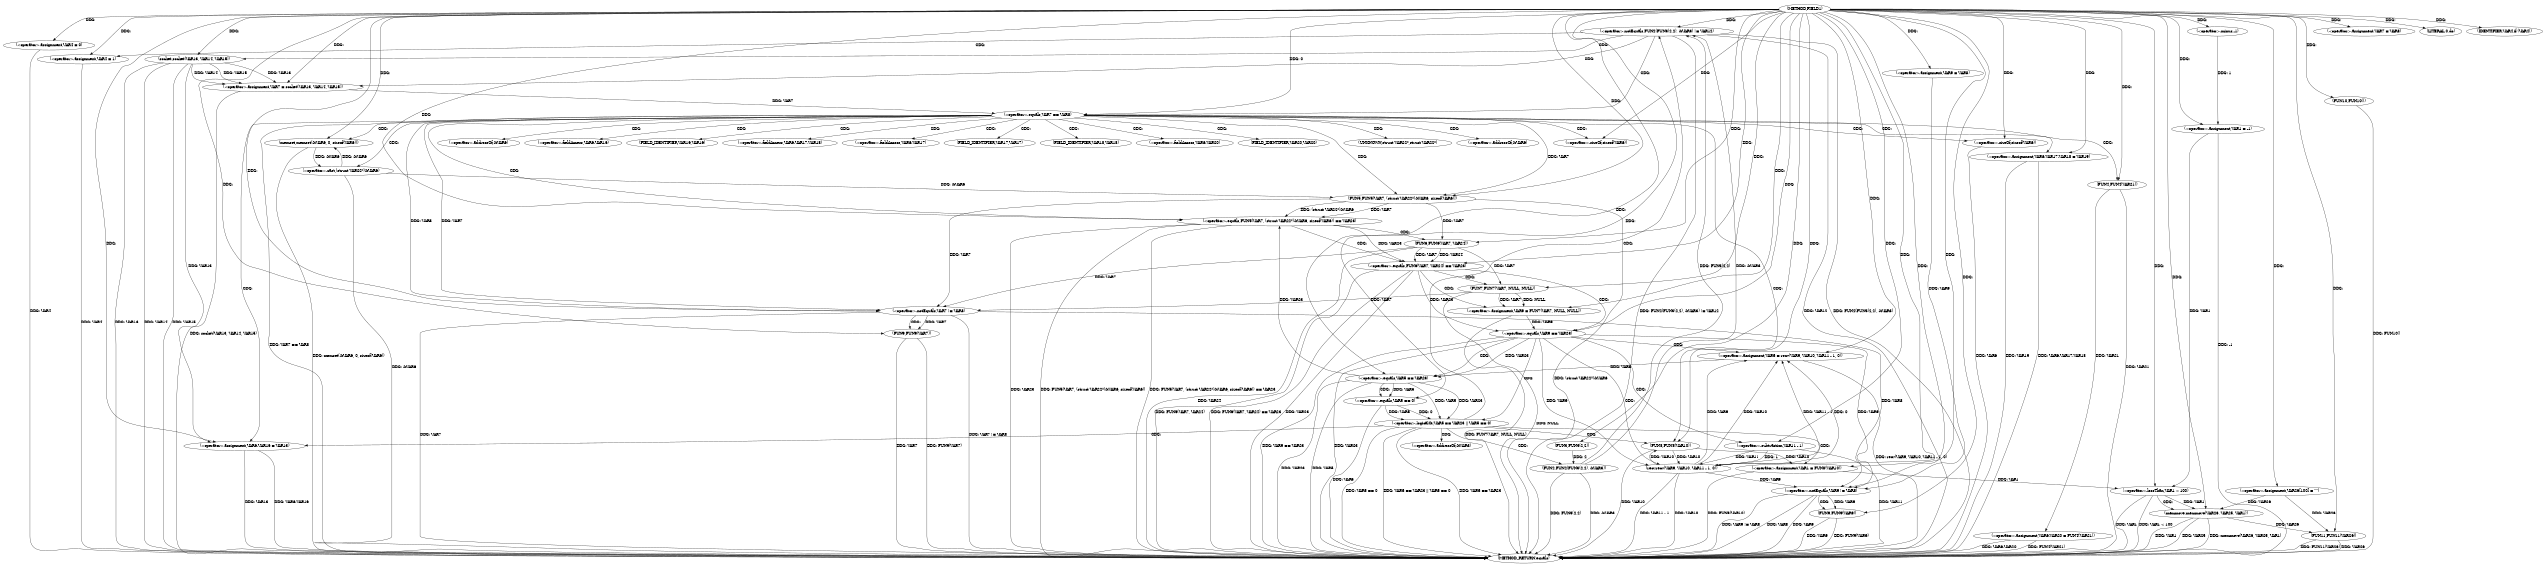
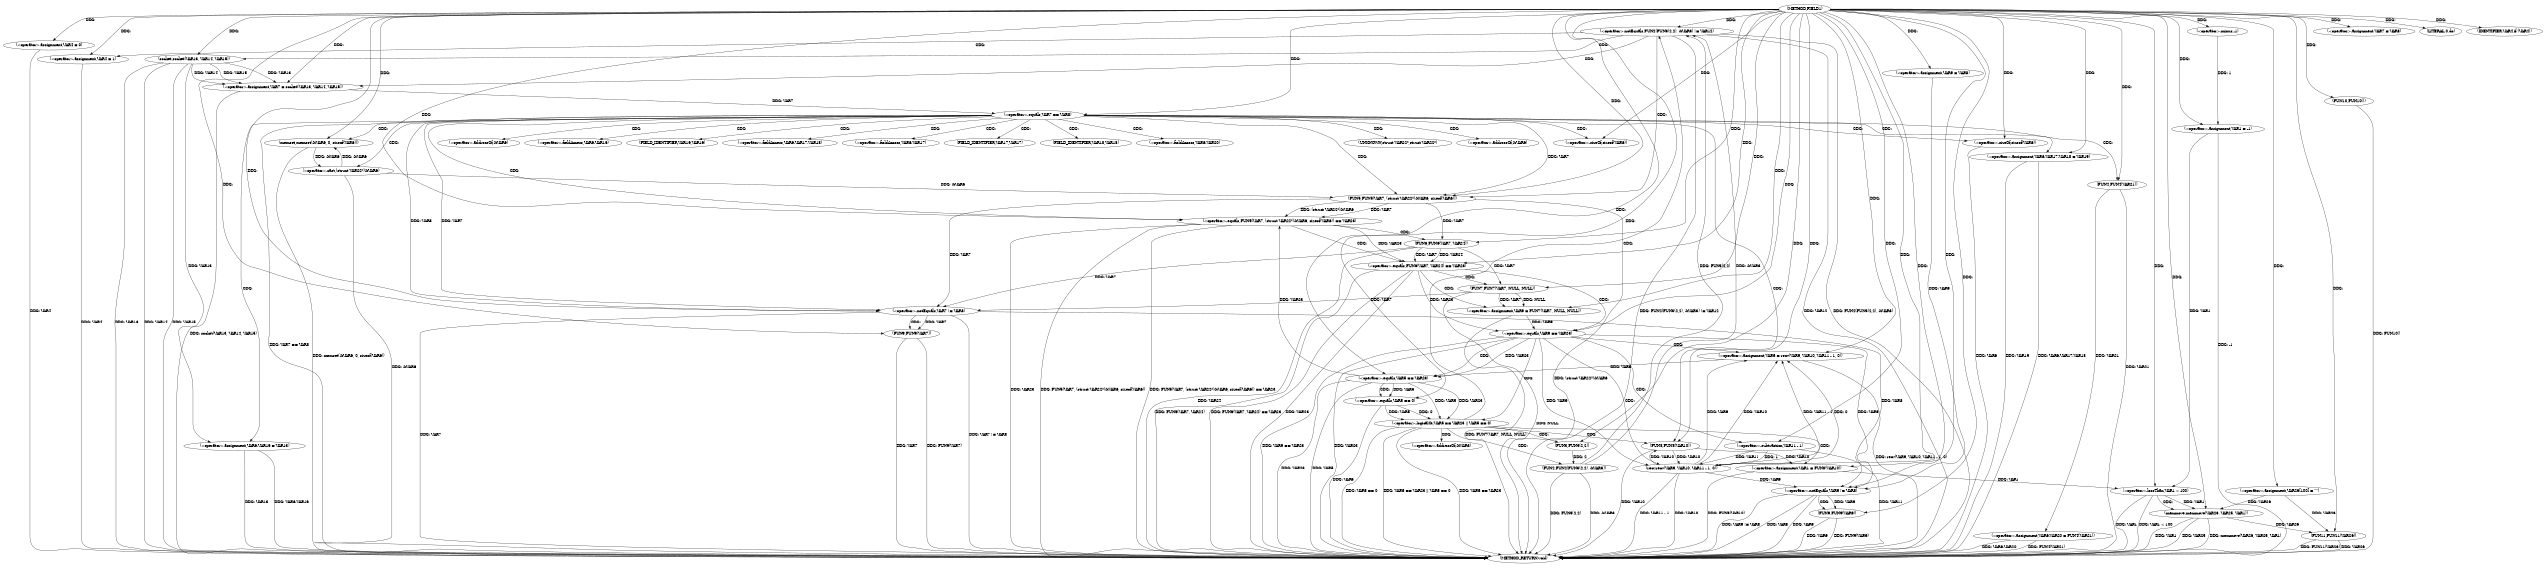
  digraph {
    n1 [label="(METHOD,FIELD1)"]
    n2 [label="(<operator>.assignment,VAR1 = -1)"]
    n3 [label="(<operator>.minus,-1)"]
    n4 [label="(<operator>.assignment,VAR4 = 0)"]
    n5 [label="(<operator>.assignment,VAR7 = VAR8)"]
    n6 [label="(<operator>.assignment,VAR9 = VAR8)"]
    n7 [label="(<operator>.notEquals,FUN2(FUN3(2,2), &VAR3) != VAR12)"]
    n8 [label="(FUN3,FUN3(2,2))"]
    n9 [label="(<operator>.assignment,VAR4 = 1)"]
    n10 [label="(<operator>.assignment,VAR7 = socket(VAR13, VAR14, VAR15))"]
    n11 [label="(socket,socket(VAR13, VAR14, VAR15))"]
    n12 [label="(<operator>.equals,VAR7 == VAR8)"]
    n13 [label="(memset,memset(&VAR6, 0, sizeof(VAR6)))"]
    n14 [label="(<operator>.sizeOf,sizeof(VAR6))"]
    n15 [label="(<operator>.assignment,VAR6.VAR16 = VAR13)"]
    n16 [label="(<operator>.assignment,VAR6.VAR17.VAR18 = VAR19)"]
    n17 [label="(FUN4,FUN4(VAR21))"]
    n18 [label="(<operator>.equals,FUN5(VAR7, (struct VAR22*)&VAR6, sizeof(VAR6)) == VAR23)"]
    n19 [label="(FUN5,FUN5(VAR7, (struct VAR22*)&VAR6, sizeof(VAR6)))"]
    n20 [label="(<operator>.sizeOf,sizeof(VAR6))"]
    n21 [label="(<operator>.equals,FUN6(VAR7, VAR24) == VAR23)"]
    n22 [label="(FUN6,FUN6(VAR7, VAR24))"]
    n23 [label="(<operator>.assignment,VAR9 = FUN7(VAR7, NULL, NULL))"]
    n24 [label="(FUN7,FUN7(VAR7, NULL, NULL))"]
    n25 [label="(<operator>.equals,VAR9 == VAR23)"]
    n26 [label="(<operator>.assignment,VAR5 = recv(VAR9, VAR10, VAR11 - 1, 0))"]
    n27 [label="(recv,recv(VAR9, VAR10, VAR11 - 1, 0))"]
    n28 [label="(<operator>.subtraction,VAR11 - 1)"]
    n29 [label="(<operator>.equals,VAR5 == VAR23)"]
    n30 [label="(<operator>.equals,VAR5 == 0)"]
    n31 [label="(<operator>.assignment,VAR1 = FUN8(VAR10))"]
    n32 [label="(FUN8,FUN8(VAR10))"]
    n33 [label="(LITERAL,0,do)"]
    n34 [label="(<operator>.notEquals,VAR7 != VAR8)"]
    n35 [label="(FUN9,FUN9(VAR7))"]
    n36 [label="(<operator>.notEquals,VAR9 != VAR8)"]
    n37 [label="(FUN9,FUN9(VAR9))"]
    n38 [label="(IDENTIFIER,VAR4,if (VAR4))"]
    n39 [label="(FUN10,FUN10())"]
    n40 [label="(<operator>.assignment,VAR26[100] = \"\")"]
    n41 [label="(<operator>.lessThan,VAR1 < 100)"]
    n42 [label="(memmove,memmove(VAR26, VAR25, VAR1))"]
    n43 [label="(FUN11,FUN11(VAR26))"]
-   n44 [label="(METHOD_RETURN,equals)"]
+   n44 [label="(METHOD_RETURN,void)"]
    n45 [label="(FUN2,FUN2(FUN3(2,2), &VAR3))"]
    n46 [label="(<operator>.cast,(struct VAR22*)&VAR6)"]
    n47 [label="(<operator>.addressOf,&VAR6)"]
    n48 [label="(<operator>.fieldAccess,VAR6.VAR16)"]
    n49 [label="(FIELD_IDENTIFIER,VAR16,VAR16)"]
    n50 [label="(<operator>.fieldAccess,VAR6.VAR17.VAR18)"]
    n51 [label="(<operator>.fieldAccess,VAR6.VAR17)"]
    n52 [label="(FIELD_IDENTIFIER,VAR17,VAR17)"]
    n53 [label="(FIELD_IDENTIFIER,VAR18,VAR18)"]
    n54 [label="(<operator>.fieldAccess,VAR6.VAR20)"]
-   n55 [label="(FIELD_IDENTIFIER,VAR20,VAR20)"]
    n56 [label="(UNKNOWN,struct VAR22*,struct VAR22*)"]
    n57 [label="(<operator>.addressOf,&VAR6)"]
    n58 [label="(<operator>.assignment,VAR6.VAR20 = FUN4(VAR21))"]
    n59 [label="(<operator>.logicalOr,VAR5 == VAR23 || VAR5 == 0)"]
    n60 [label="(<operator>.addressOf,&VAR3)"]
    n1 -> n2 [label="DDG: "]
    n1 -> n3 [label="DDG: "]
    n1 -> n4 [label="DDG: "]
    n1 -> n5 [label="DDG: "]
    n1 -> n6 [label="DDG: "]
    n1 -> n7 [label="DDG: "]
    n1 -> n8 [label="DDG: "]
    n1 -> n9 [label="DDG: "]
    n1 -> n10 [label="DDG: "]
    n1 -> n11 [label="DDG: "]
-   n1 -> n12 [label="DDG: 0"]
+   n1 -> n12 [label="DDG: "]
    n1 -> n13 [label="DDG: "]
    n1 -> n14 [label="DDG: "]
-   n1 -> n15 [label="DDG: "]
    n1 -> n16 [label="DDG: "]
    n1 -> n17 [label="DDG: "]
    n1 -> n18 [label="DDG: "]
    n1 -> n19 [label="DDG: "]
    n1 -> n20 [label="DDG: "]
    n1 -> n21 [label="DDG: "]
    n1 -> n22 [label="DDG: "]
    n1 -> n23 [label="DDG: "]
    n1 -> n24 [label="DDG: "]
    n1 -> n25 [label="DDG: "]
    n1 -> n26 [label="DDG: "]
    n1 -> n27 [label="DDG: "]
    n1 -> n28 [label="DDG: "]
    n1 -> n29 [label="DDG: "]
    n1 -> n30 [label="DDG: "]
    n1 -> n31 [label="DDG: "]
    n1 -> n32 [label="DDG: "]
    n1 -> n33 [label="DDG: "]
    n1 -> n34 [label="DDG: "]
    n1 -> n35 [label="DDG: "]
    n1 -> n36 [label="DDG: "]
    n1 -> n37 [label="DDG: "]
    n1 -> n38 [label="DDG: "]
    n1 -> n39 [label="DDG: "]
    n1 -> n40 [label="DDG: "]
    n1 -> n41 [label="DDG: "]
    n1 -> n42 [label="DDG: "]
    n1 -> n43 [label="DDG: "]
    n2 -> n41 [label="DDG: VAR1"]
    n2 -> n44 [label="DDG: -1"]
    n3 -> n2 [label="DDG: 1"]
    n4 -> n44 [label="DDG: VAR4"]
    n6 -> n36 [label="DDG: VAR9"]
    n7 -> n9 [label="CDG: "]
    n7 -> n10 [label="CDG: "]
    n7 -> n11 [label="CDG: "]
-   n7 -> n12 [label="CDG: "]
+   n7 -> n19 [label="CDG: "]
    n7 -> n44 [label="DDG: FUN2(FUN3(2,2), &VAR3) != VAR12"]
    n7 -> n44 [label="DDG: VAR12"]
    n7 -> n44 [label="DDG: FUN2(FUN3(2,2), &VAR3)"]
    n8 -> n45 [label="DDG: 2"]
    n9 -> n44 [label="DDG: VAR4"]
    n10 -> n12 [label="DDG: VAR7"]
    n10 -> n44 [label="DDG: socket(VAR13, VAR14, VAR15)"]
    n11 -> n10 [label="DDG: VAR13"]
    n11 -> n10 [label="DDG: VAR14"]
    n11 -> n10 [label="DDG: VAR15"]
    n11 -> n15 [label="DDG: VAR13"]
    n11 -> n44 [label="DDG: VAR15"]
    n11 -> n44 [label="DDG: VAR13"]
    n11 -> n44 [label="DDG: VAR14"]
    n12 -> n13 [label="CDG: "]
    n12 -> n14 [label="CDG: "]
    n12 -> n15 [label="CDG: "]
    n12 -> n16 [label="CDG: "]
    n12 -> n17 [label="CDG: "]
    n12 -> n18 [label="CDG: "]
    n12 -> n19 [label="DDG: VAR7"]
    n12 -> n19 [label="CDG: "]
    n12 -> n20 [label="CDG: "]
    n12 -> n32 [label="CDG: "]
    n12 -> n34 [label="DDG: VAR7"]
    n12 -> n34 [label="DDG: VAR8"]
    n12 -> n44 [label="DDG: VAR7 == VAR8"]
    n12 -> n46 [label="CDG: "]
    n12 -> n47 [label="CDG: "]
    n12 -> n48 [label="CDG: "]
    n12 -> n49 [label="CDG: "]
    n12 -> n50 [label="CDG: "]
    n12 -> n51 [label="CDG: "]
    n12 -> n52 [label="CDG: "]
    n12 -> n53 [label="CDG: "]
    n12 -> n54 [label="CDG: "]
-   n12 -> n55 [label="CDG: "]
    n12 -> n56 [label="CDG: "]
    n12 -> n57 [label="CDG: "]
    n13 -> n44 [label="DDG: memset(&VAR6, 0, sizeof(VAR6))"]
    n13 -> n46 [label="DDG: &VAR6"]
    n15 -> n44 [label="DDG: VAR6.VAR16"]
    n15 -> n44 [label="DDG: VAR13"]
    n16 -> n44 [label="DDG: VAR19"]
    n16 -> n44 [label="DDG: VAR6.VAR17.VAR18"]
    n17 -> n44 [label="DDG: VAR21"]
    n17 -> n58 [label="DDG: VAR21"]
    n18 -> n21 [label="DDG: VAR23"]
    n18 -> n21 [label="CDG: "]
    n18 -> n22 [label="CDG: "]
    n18 -> n44 [label="DDG: FUN5(VAR7, (struct VAR22*)&VAR6, sizeof(VAR6))"]
    n18 -> n44 [label="DDG: VAR23"]
    n18 -> n44 [label="DDG: FUN5(VAR7, (struct VAR22*)&VAR6, sizeof(VAR6)) == VAR23"]
    n19 -> n18 [label="DDG: VAR7"]
    n19 -> n18 [label="DDG: (struct VAR22*)&VAR6"]
    n19 -> n22 [label="DDG: VAR7"]
    n19 -> n34 [label="DDG: VAR7"]
    n19 -> n44 [label="DDG: (struct VAR22*)&VAR6"]
    n20 -> n44 [label="DDG: VAR6"]
    n21 -> n23 [label="CDG: "]
    n21 -> n24 [label="CDG: "]
    n21 -> n25 [label="DDG: VAR23"]
    n21 -> n25 [label="CDG: "]
    n21 -> n44 [label="DDG: VAR23"]
    n21 -> n44 [label="DDG: FUN6(VAR7, VAR24)"]
    n21 -> n44 [label="DDG: FUN6(VAR7, VAR24) == VAR23"]
    n22 -> n21 [label="DDG: VAR7"]
    n22 -> n21 [label="DDG: VAR24"]
    n22 -> n24 [label="DDG: VAR7"]
    n22 -> n34 [label="DDG: VAR7"]
    n22 -> n44 [label="DDG: VAR24"]
    n23 -> n25 [label="DDG: VAR9"]
    n23 -> n44 [label="DDG: FUN7(VAR7, NULL, NULL)"]
    n24 -> n23 [label="DDG: VAR7"]
    n24 -> n23 [label="DDG: NULL"]
    n24 -> n34 [label="DDG: VAR7"]
    n24 -> n44 [label="DDG: NULL"]
    n25 -> n26 [label="CDG: "]
    n25 -> n27 [label="DDG: VAR9"]
    n25 -> n27 [label="CDG: "]
    n25 -> n28 [label="CDG: "]
    n25 -> n29 [label="DDG: VAR23"]
    n25 -> n29 [label="CDG: "]
    n25 -> n36 [label="DDG: VAR9"]
    n25 -> n44 [label="DDG: VAR9 == VAR23"]
    n25 -> n44 [label="DDG: VAR23"]
    n25 -> n59 [label="CDG: "]
    n26 -> n29 [label="DDG: VAR5"]
    n26 -> n44 [label="DDG: recv(VAR9, VAR10, VAR11 - 1, 0)"]
    n27 -> n26 [label="DDG: VAR9"]
    n27 -> n26 [label="DDG: VAR10"]
    n27 -> n26 [label="DDG: VAR11 - 1"]
    n27 -> n26 [label="DDG: 0"]
    n27 -> n32 [label="DDG: VAR10"]
    n27 -> n36 [label="DDG: VAR9"]
    n27 -> n44 [label="DDG: VAR10"]
    n27 -> n44 [label="DDG: VAR11 - 1"]
    n28 -> n27 [label="DDG: VAR11"]
    n28 -> n27 [label="DDG: 1"]
    n28 -> n44 [label="DDG: VAR11"]
    n29 -> n18 [label="DDG: VAR23"]
    n29 -> n30 [label="DDG: VAR5"]
    n29 -> n30 [label="CDG: "]
    n29 -> n44 [label="DDG: VAR23"]
    n29 -> n44 [label="DDG: VAR5"]
    n29 -> n59 [label="DDG: VAR5"]
    n29 -> n59 [label="DDG: VAR23"]
    n30 -> n44 [label="DDG: VAR5"]
    n30 -> n59 [label="DDG: VAR5"]
    n30 -> n59 [label="DDG: 0"]
    n31 -> n41 [label="DDG: VAR1"]
    n31 -> n44 [label="DDG: FUN8(VAR10)"]
    n32 -> n27 [label="DDG: VAR10"]
    n32 -> n31 [label="DDG: VAR10"]
    n32 -> n44 [label="DDG: VAR10"]
    n34 -> n35 [label="DDG: VAR7"]
    n34 -> n35 [label="CDG: "]
    n34 -> n36 [label="DDG: VAR8"]
    n34 -> n44 [label="DDG: VAR7 != VAR8"]
    n34 -> n44 [label="DDG: VAR7"]
    n35 -> n44 [label="DDG: VAR7"]
    n35 -> n44 [label="DDG: FUN9(VAR7)"]
    n36 -> n37 [label="DDG: VAR9"]
    n36 -> n37 [label="CDG: "]
    n36 -> n44 [label="DDG: VAR9 != VAR8"]
    n36 -> n44 [label="DDG: VAR9"]
    n36 -> n44 [label="DDG: VAR8"]
    n37 -> n44 [label="DDG: FUN9(VAR9)"]
    n37 -> n44 [label="DDG: VAR9"]
    n39 -> n44 [label="DDG: FUN10()"]
    n40 -> n42 [label="DDG: VAR26"]
    n40 -> n43 [label="DDG: VAR26"]
    n41 -> n42 [label="DDG: VAR1"]
    n41 -> n42 [label="CDG: "]
    n41 -> n44 [label="DDG: VAR1 < 100"]
    n41 -> n44 [label="DDG: VAR1"]
    n42 -> n43 [label="DDG: VAR26"]
    n42 -> n44 [label="DDG: memmove(VAR26, VAR25, VAR1)"]
    n42 -> n44 [label="DDG: VAR1"]
    n42 -> n44 [label="DDG: VAR25"]
    n43 -> n44 [label="DDG: FUN11(VAR26)"]
    n43 -> n44 [label="DDG: VAR26"]
    n45 -> n7 [label="DDG: FUN3(2,2)"]
    n45 -> n7 [label="DDG: &VAR3"]
    n45 -> n44 [label="DDG: FUN3(2,2)"]
    n45 -> n44 [label="DDG: &VAR3"]
    n46 -> n13 [label="DDG: &VAR6"]
    n46 -> n19 [label="DDG: &VAR6"]
    n46 -> n44 [label="DDG: &VAR6"]
    n58 -> n44 [label="DDG: FUN4(VAR21)"]
    n58 -> n44 [label="DDG: VAR6.VAR20"]
    n59 -> n7 [label="CDG: "]
-   n59 -> n15 [label="CDG: "]
+   n59 -> n8 [label="CDG: "]
    n59 -> n31 [label="CDG: "]
    n59 -> n32 [label="CDG: "]
    n59 -> n44 [label="DDG: VAR5 == VAR23"]
    n59 -> n44 [label="DDG: VAR5 == 0"]
    n59 -> n44 [label="DDG: VAR5 == VAR23 || VAR5 == 0"]
    n59 -> n45 [label="CDG: "]
    n59 -> n60 [label="CDG: "]
  }
